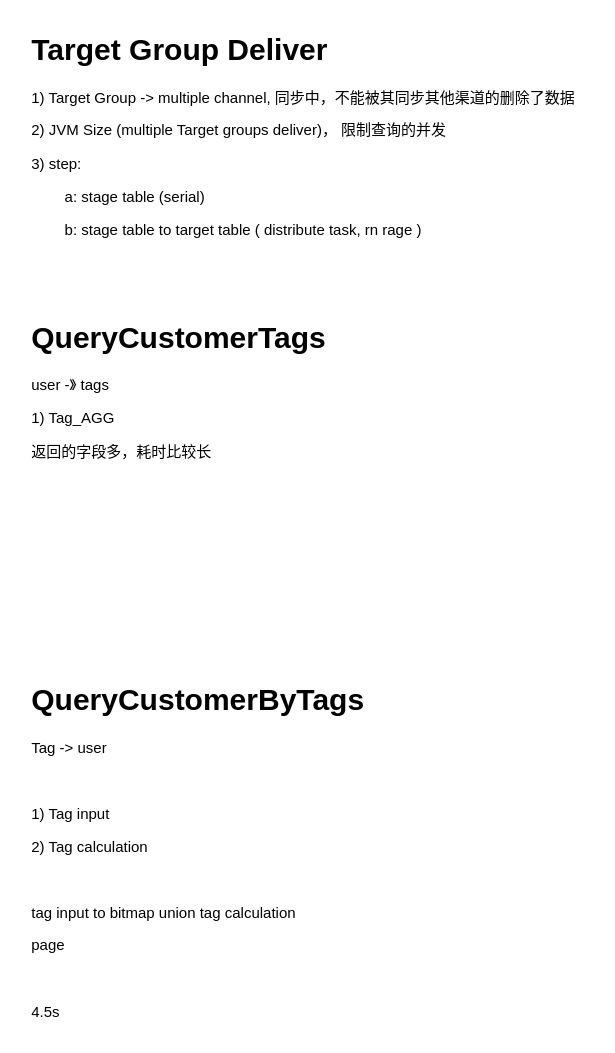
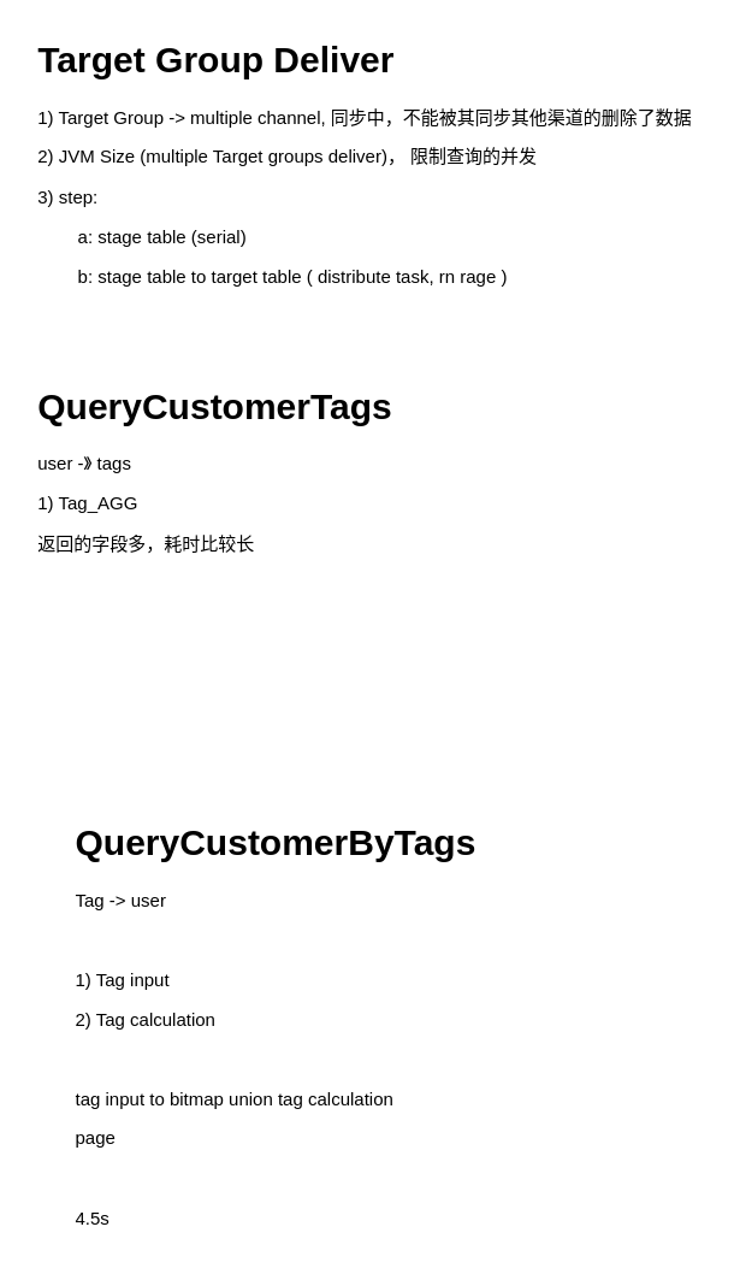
  <mxCell id="0" />
  <mxCell id="1" parent="0" />
  <mxCell id="2" value="&lt;h1&gt;QueryCustomerTags&lt;/h1&gt;&lt;p&gt;user -》 tags&lt;/p&gt;&lt;p&gt;1) Tag_AGG&lt;/p&gt;&lt;p&gt;返回的字段多，耗时比较长&lt;/p&gt;&lt;p&gt;&lt;br&gt;&lt;/p&gt;&lt;p&gt;&lt;br&gt;&lt;/p&gt;&lt;p&gt;&lt;br&gt;&lt;/p&gt;&lt;p&gt;&lt;br&gt;&lt;/p&gt;" style="text;html=1;strokeColor=none;fillColor=none;spacing=5;spacingTop=-20;whiteSpace=wrap;overflow=hidden;rounded=0;" vertex="1" parent="1"><mxGeometry x="20" y="250" width="440" height="280" as="geometry" /></mxCell>
  <mxCell id="3" value="&lt;h1&gt;Target Group Deliver&lt;/h1&gt;&lt;p&gt;1) Target Group -&amp;gt; multiple channel, 同步中，不能被其同步其他渠道的删除了数据&lt;/p&gt;&lt;p&gt;2) JVM Size (multiple Target groups deliver)， 限制查询的并发&lt;/p&gt;&lt;p&gt;3) step:&lt;/p&gt;&lt;p&gt;&lt;span style=&quot;white-space: pre;&quot;&gt;&#09;&lt;/span&gt;a: stage table (serial)&lt;/p&gt;&lt;p&gt;&lt;span style=&quot;white-space: pre;&quot;&gt;&#09;b: stage table to target table ( distribute task, rn rage )&lt;/span&gt;&lt;br&gt;&lt;/p&gt;" style="text;html=1;strokeColor=none;fillColor=none;spacing=5;spacingTop=-20;whiteSpace=wrap;overflow=hidden;rounded=0;" vertex="1" parent="1"><mxGeometry x="20" y="20" width="450" height="220" as="geometry" /></mxCell>
- <mxCell id="4" value="&lt;h1&gt;QueryCustomerByTags&lt;/h1&gt;&lt;p&gt;Tag -&amp;gt; user&lt;/p&gt;&lt;p&gt;&lt;br&gt;&lt;/p&gt;&lt;p&gt;1) Tag input&lt;/p&gt;&lt;p&gt;2) Tag calculation&lt;/p&gt;&lt;p&gt;&lt;br&gt;&lt;/p&gt;&lt;p&gt;tag input to bitmap union tag calculation&amp;nbsp;&lt;/p&gt;&lt;p&gt;page&lt;/p&gt;&lt;p&gt;&lt;br&gt;&lt;/p&gt;&lt;p&gt;4.5s&lt;/p&gt;&lt;p&gt;&lt;br&gt;&lt;/p&gt;&lt;p&gt;&lt;br&gt;&lt;/p&gt;&lt;p&gt;&lt;br&gt;&lt;/p&gt;&lt;p&gt;&lt;br&gt;&lt;/p&gt;" style="text;html=1;strokeColor=none;fillColor=none;spacing=5;spacingTop=-20;whiteSpace=wrap;overflow=hidden;rounded=0;" vertex="1" parent="1"><mxGeometry x="20" y="540" width="440" height="280" as="geometry" /></mxCell>
+ <mxCell id="4" value="&lt;h1&gt;QueryCustomerByTags&lt;/h1&gt;&lt;p&gt;Tag -&amp;gt; user&lt;/p&gt;&lt;p&gt;&lt;br&gt;&lt;/p&gt;&lt;p&gt;1) Tag input&lt;/p&gt;&lt;p&gt;2) Tag calculation&lt;/p&gt;&lt;p&gt;&lt;br&gt;&lt;/p&gt;&lt;p&gt;tag input to bitmap union tag calculation&amp;nbsp;&lt;/p&gt;&lt;p&gt;page&lt;/p&gt;&lt;p&gt;&lt;br&gt;&lt;/p&gt;&lt;p&gt;4.5s&lt;/p&gt;&lt;p&gt;&lt;br&gt;&lt;/p&gt;&lt;p&gt;&lt;br&gt;&lt;/p&gt;&lt;p&gt;&lt;br&gt;&lt;/p&gt;&lt;p&gt;&lt;br&gt;&lt;/p&gt;" style="text;html=1;strokeColor=none;fillColor=none;spacing=5;spacingTop=-20;whiteSpace=wrap;overflow=hidden;rounded=0;" vertex="1" parent="1"><mxGeometry x="45" y="540" width="440" height="280" as="geometry" /></mxCell>
